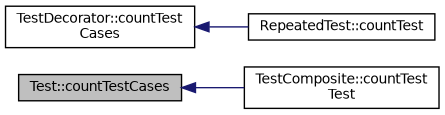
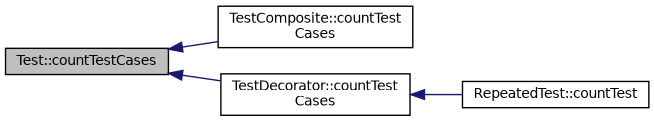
  digraph {
    rankdir=LR
    node [color=black fillcolor=white fontname=Helvetica fontsize=10 shape=record style=filled]
    edge [color=midnightblue dir=back fontname=Helvetica fontsize=10 labelfontname=Helvetica labelfontsize=10 style=solid]
    n1 [fillcolor=grey75 fontcolor=black height=0.2 label="Test::countTestCases" width=0.4]
-   n2 [height=0.2 label="TestComposite::countTest\lTest" width=0.4]
+   n2 [height=0.2 label="TestComposite::countTest\lCases" width=0.4]
    n3 [height=0.2 label="TestDecorator::countTest\lCases" width=0.4]
    n4 [height=0.2 label="RepeatedTest::countTest" width=0.4]
    n1 -> n2
+   n1 -> n3
    n3 -> n4
  }
